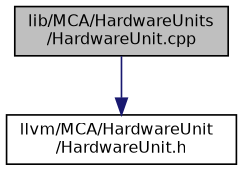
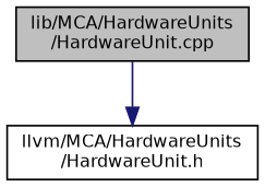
  digraph {
    node [color=black fontname=Helvetica fontsize=10 shape=box]
    n1 [fillcolor=grey75 fontcolor=black height=0.2 label="lib/MCA/HardwareUnits\l/HardwareUnit.cpp" style=filled width=0.4]
-   n2 [height=0.2 label="llvm/MCA/HardwareUnit\l/HardwareUnit.h" width=0.4]
+   n2 [height=0.2 label="llvm/MCA/HardwareUnits\l/HardwareUnit.h" width=0.4]
    n1 -> n2 [color=midnightblue fontname=Helvetica fontsize=10 labelfontname=Helvetica labelfontsize=10 style=solid]
  }
